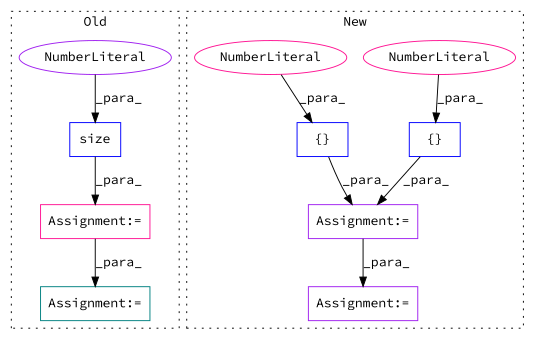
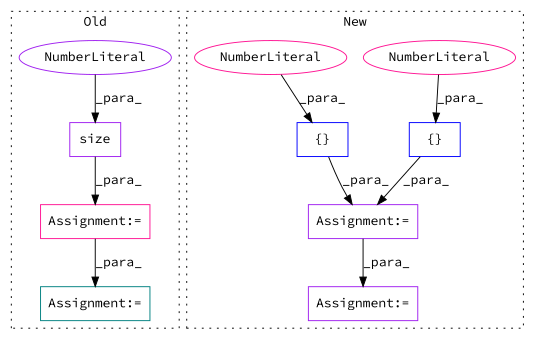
  digraph {
    fontname="Source Code Pro"
    node [a=7 l=1 shape=box color=purple fontname="Source Code Pro"]
    edge [fontname="Source Code Pro"]
-   n1 [a=32 l="5,1" label=size s="12692,12698" color=blue]
+   n1 [a=32 l="5,1" label=size s="12692,12698"]
    n2 [label="Assignment:=" s=12685 color=deeppink]
    n3 [a=34 label=NumberLiteral s=12697 shape=ellipse]
    n4 [label="Assignment:=" s=12747 color=teal]
    n5 [a=4 l="1,1" label="{}" s="12719,12721" color=blue]
    n6 [label="Assignment:=" s=12858]
    n7 [label="Assignment:=" s=12656]
    n8 [a=34 label=NumberLiteral s=12720 shape=ellipse color=deeppink]
    n9 [a=4 l="1,1" label="{}" s="12698,12700" color=blue]
    n10 [a=34 label=NumberLiteral s=12699 shape=ellipse color=deeppink]
    subgraph cluster_1 {
      label=Old
      style=dotted
      n1
      n2
      n3
      n4
    }
    subgraph cluster_2 {
      label=New
      style=dotted
      n5
      n6
      n7
      n8
      n9
      n10
    }
    n1 -> n2 [label=_para_]
    n2 -> n4 [label=_para_]
    n3 -> n1 [label=_para_]
    n5 -> n7 [label=_para_]
    n7 -> n6 [label=_para_]
    n8 -> n5 [label=_para_]
    n9 -> n7 [label=_para_]
    n10 -> n9 [label=_para_]
  }
